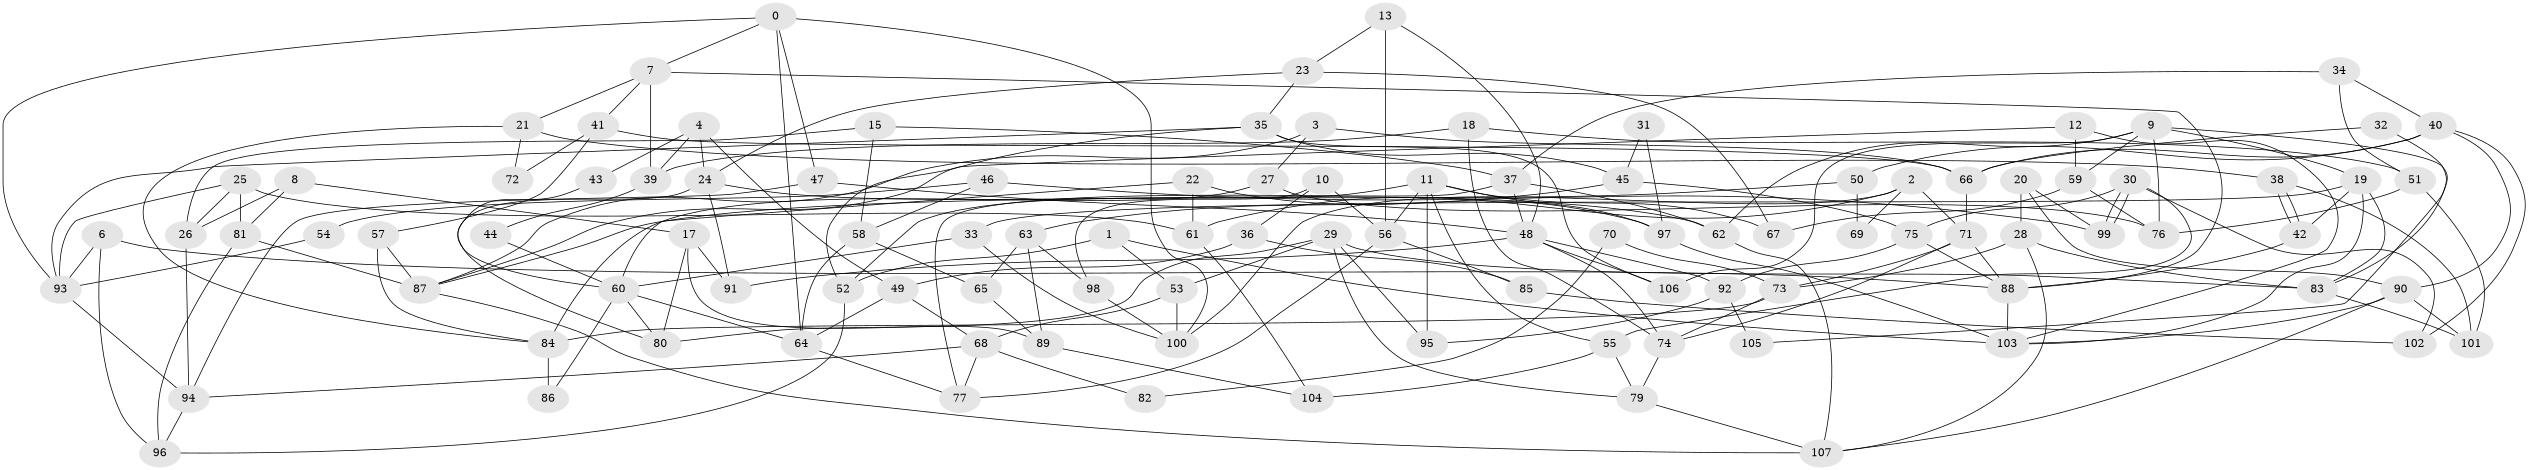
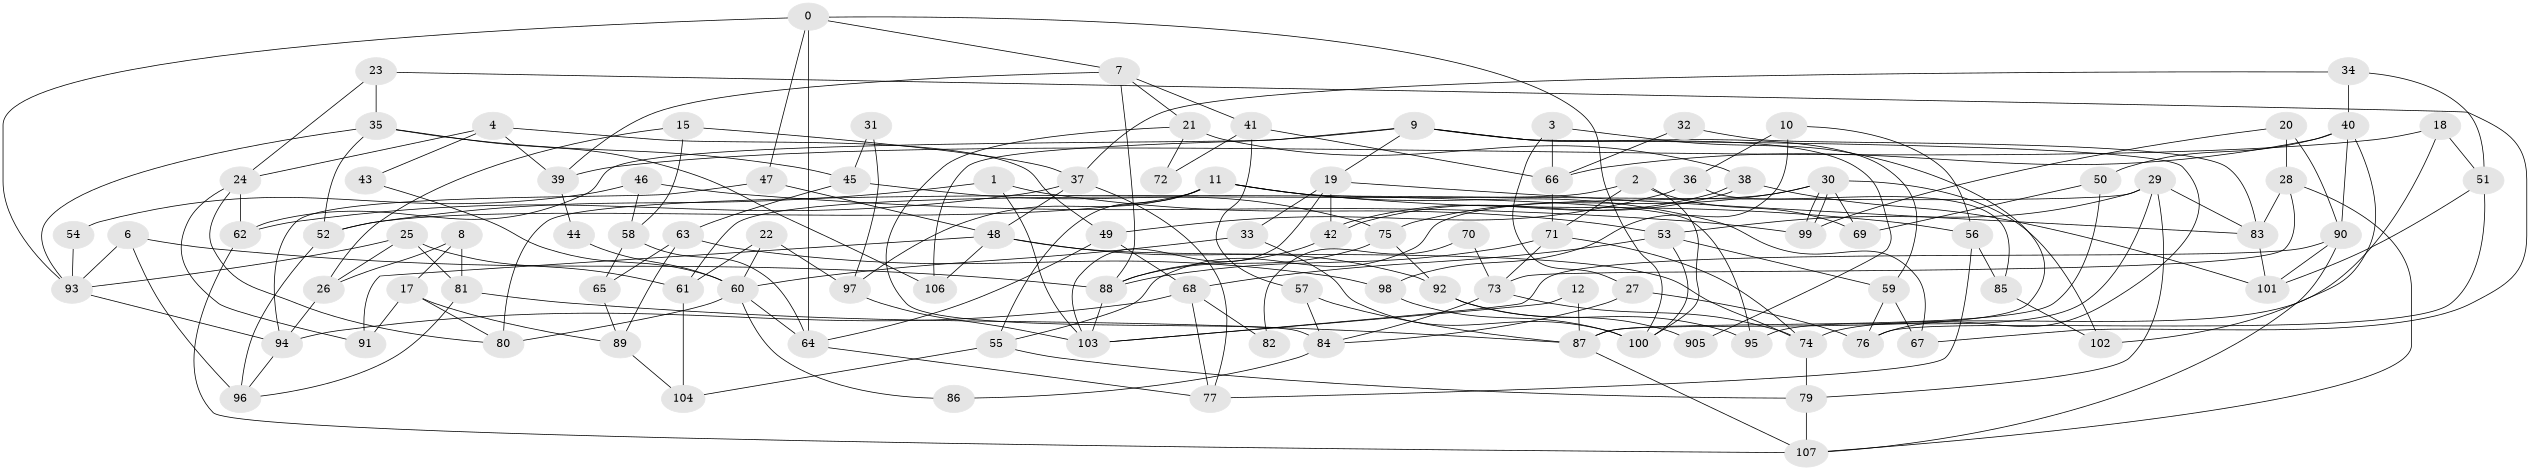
  graph {
    node [color=gray90 style=filled]
    1
    52
    53
    103
    96
    100
    59
    68
    2
    61
    69
    71
    104
    88
    74
    73
    3
    27
    66
    87
    76
    84
    107
    4
    24
    39
    43
    49
    62
    80
    91
    44
    60
    64
    n35 [label=0]
    7
    47
    93
    21
    41
    48
    94
    77
    6
    72
    38
    57
    8
    17
    26
    81
    89
    9
    19
-   105
+   105 [label=905]
    106
    33
    42
    83
    67
    10
    36
    56
    98
    85
    11
    55
    95
    97
    79
    12
-   13
    23
    35
    92
    70
    82
    15
    37
    58
    65
    18
    51
    20
    28
    90
    99
    101
    86
    22
    45
    54
    25
    29
    30
    75
    102
    31
    63
    32
    34
    40
    50
    46
    1 -- 52
    1 -- 53
    1 -- 103
    52 -- 96
    53 -- 100
-   12 -- 59
+   53 -- 59
    53 -- 68
    59 -- 76
    59 -- 67
    68 -- 94
    68 -- 77
    68 -- 82
    2 -- 100
    2 -- 61
    2 -- 69
    2 -- 71
    61 -- 104
    71 -- 88
    71 -- 74
    71 -- 73
    88 -- 103
    74 -- 79
    73 -- 74
    73 -- 84
    3 -- 27
    3 -- 66
    3 -- 87
    27 -- 76
    27 -- 84
    66 -- 71
    87 -- 107
    84 -- 86
    4 -- 24
    4 -- 39
    4 -- 43
    4 -- 49
    24 -- 62
    24 -- 80
    24 -- 91
    39 -- 44
    43 -- 60
    49 -- 68
    49 -- 64
    62 -- 107
    44 -- 60
    60 -- 80
    60 -- 64
    60 -- 86
    64 -- 77
    n35 -- 100
    n35 -- 64
    n35 -- 7
    n35 -- 47
    n35 -- 93
    7 -- 88
    7 -- 39
    7 -- 21
    7 -- 41
    47 -- 48
    47 -- 94
    93 -- 94
    21 -- 84
    21 -- 72
    21 -- 38
    41 -- 66
    41 -- 72
    41 -- 57
    48 -- 74
    48 -- 91
    48 -- 106
    48 -- 92
    94 -- 96
    6 -- 96
    6 -- 88
    6 -- 93
    38 -- 42
    38 -- 42
    38 -- 101
    57 -- 87
    57 -- 84
    8 -- 17
    8 -- 26
    8 -- 81
    17 -- 80
    17 -- 91
    17 -- 89
    26 -- 94
    81 -- 96
    81 -- 87
    89 -- 104
    9 -- 59
    9 -- 76
    9 -- 62
    9 -- 19
    9 -- 105
    9 -- 106
    19 -- 103
    19 -- 33
    19 -- 42
    19 -- 83
    33 -- 100
    33 -- 60
    42 -- 88
    83 -- 101
    10 -- 36
    10 -- 56
    10 -- 98
    36 -- 49
    36 -- 85
    56 -- 77
    56 -- 85
    98 -- 100
    85 -- 102
    11 -- 52
    11 -- 67
    11 -- 56
    11 -- 55
    11 -- 95
    11 -- 97
    55 -- 104
    55 -- 79
    97 -- 103
    79 -- 107
    12 -- 103
    12 -- 87
-   13 -- 48
-   13 -- 56
-   13 -- 23
    23 -- 24
    23 -- 67
    23 -- 35
    35 -- 52
    35 -- 93
    35 -- 106
    35 -- 45
    92 -- 105
    92 -- 95
    70 -- 73
    70 -- 82
    15 -- 26
    15 -- 37
    15 -- 58
    37 -- 62
    37 -- 48
    37 -- 77
    58 -- 64
    58 -- 65
    65 -- 89
    18 -- 74
    18 -- 39
    18 -- 51
    51 -- 76
    51 -- 101
    20 -- 28
    20 -- 90
    20 -- 99
    28 -- 73
    28 -- 107
    28 -- 83
    90 -- 103
    90 -- 107
    90 -- 101
    22 -- 61
    22 -- 60
    22 -- 97
    45 -- 75
    45 -- 63
    54 -- 93
    25 -- 61
    25 -- 93
    25 -- 26
    25 -- 81
    29 -- 53
    29 -- 80
    29 -- 83
    29 -- 95
    29 -- 79
+   30 -- 69
    30 -- 55
    30 -- 99
    30 -- 99
    30 -- 75
    30 -- 102
    75 -- 88
    75 -- 92
    31 -- 97
    31 -- 45
    63 -- 89
    63 -- 98
    63 -- 65
    32 -- 66
    32 -- 83
    34 -- 37
    34 -- 51
    34 -- 40
    40 -- 66
    40 -- 90
    40 -- 102
    40 -- 50
    50 -- 69
    50 -- 87
    46 -- 58
    46 -- 99
    46 -- 54
  }
